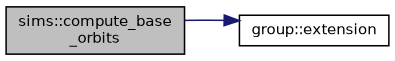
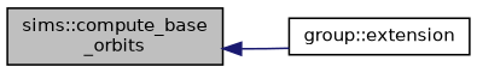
  digraph {
    rankdir=LR
    node [color=black fontname=Helvetica fontsize=10 shape=record style=filled]
    n1 [fillcolor=grey75 fontcolor=black height=0.2 label="sims::compute_base\l_orbits" width=0.4]
    n2 [fillcolor=white height=0.2 label="group::extension" width=0.4]
-   n2 -> n1 [color=midnightblue dir=back fontname=Helvetica fontsize=10 labelfontname=Helvetica labelfontsize=10 style=solid]
+   n1 -> n2 [color=midnightblue dir=back fontname=Helvetica fontsize=10 labelfontname=Helvetica labelfontsize=10 style=solid]
  }
